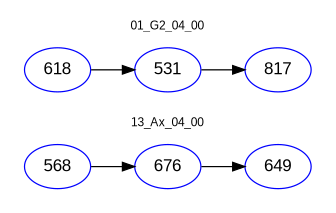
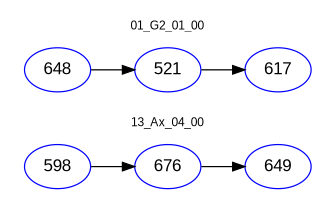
  digraph {
    fontname="Liberation Sans"
    rankdir=LR
    node [color=blue fontname="Liberation Sans"]
    edge [color=black fontname="Liberation Sans"]
-   n1 [label=568]
+   n1 [label=598]
    n2 [label=676]
    n3 [label=649]
-   n4 [label=618]
-   n5 [label=531]
-   n6 [label=817]
+   n4 [label=648]
+   n5 [label=521]
+   n6 [label=617]
    subgraph cluster_1 {
      color=white
      fontsize=10
      label="13_Ax_04_00"
      n1
      n2
      n3
    }
    subgraph cluster_2 {
      color=white
      fontsize=10
-     label="01_G2_04_00"
+     label="01_G2_01_00"
      n4
      n5
      n6
    }
    n1 -> n2
    n2 -> n3
    n4 -> n5
    n5 -> n6
  }
